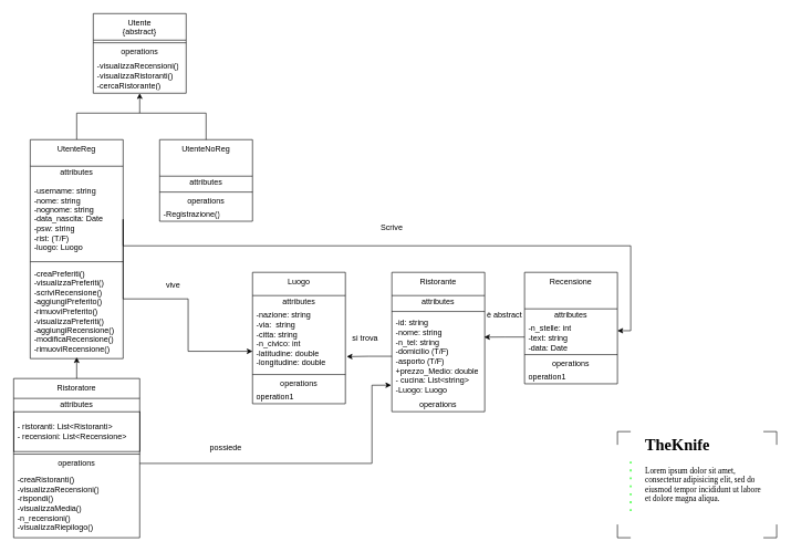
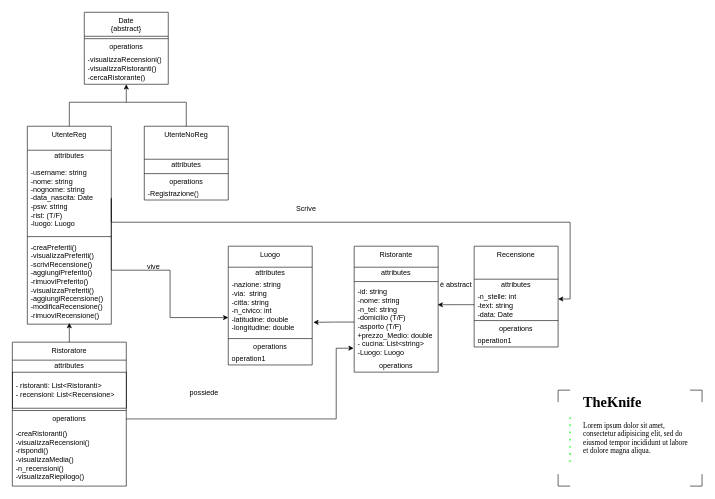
  <mxCell id="0" />
  <mxCell id="1" parent="0" />
  <mxCell id="2" value="&lt;h1 style=&quot;margin-top: 0px;&quot;&gt;&lt;font face=&quot;Verdana&quot;&gt;TheKnife&lt;/font&gt;&lt;/h1&gt;&lt;p&gt;&lt;font face=&quot;Verdana&quot;&gt;Lorem ipsum dolor sit amet, consectetur adipisicing elit, sed do eiusmod tempor incididunt ut labore et dolore magna aliqua.&lt;/font&gt;&lt;/p&gt;" style="text;html=1;whiteSpace=wrap;overflow=hidden;rounded=0;movable=1;resizable=1;rotatable=1;deletable=1;editable=1;locked=0;connectable=1;" parent="1" vertex="1"><mxGeometry x="970" y="650" width="180" height="140" as="geometry" /></mxCell>
  <mxCell id="3" value="" style="endArrow=none;dashed=1;html=1;dashPattern=1 3;strokeWidth=3;rounded=0;fillColor=#d5e8d4;strokeColor=#66FF66;movable=1;resizable=1;rotatable=1;deletable=1;editable=1;locked=0;connectable=1;" parent="1" edge="1"><mxGeometry width="50" height="50" relative="1" as="geometry"><mxPoint x="950" y="770" as="sourcePoint" /><mxPoint x="950" y="690" as="targetPoint" /></mxGeometry></mxCell>
  <mxCell id="4" value="" style="endArrow=none;html=1;rounded=0;movable=1;resizable=1;rotatable=1;deletable=1;editable=1;locked=0;connectable=1;" parent="1" edge="1"><mxGeometry width="50" height="50" relative="1" as="geometry"><mxPoint x="1170" y="650" as="sourcePoint" /><mxPoint x="1150" y="650" as="targetPoint" /></mxGeometry></mxCell>
  <mxCell id="5" value="" style="endArrow=none;html=1;rounded=0;movable=1;resizable=1;rotatable=1;deletable=1;editable=1;locked=0;connectable=1;" parent="1" edge="1"><mxGeometry width="50" height="50" relative="1" as="geometry"><mxPoint x="1170" y="650" as="sourcePoint" /><mxPoint x="1170" y="670" as="targetPoint" /></mxGeometry></mxCell>
  <mxCell id="6" value="" style="endArrow=none;html=1;rounded=0;movable=1;resizable=1;rotatable=1;deletable=1;editable=1;locked=0;connectable=1;" parent="1" edge="1"><mxGeometry width="50" height="50" relative="1" as="geometry"><mxPoint x="1150" y="810" as="sourcePoint" /><mxPoint x="1170" y="790" as="targetPoint" /><Array as="points"><mxPoint x="1170" y="810" /></Array></mxGeometry></mxCell>
  <mxCell id="7" value="" style="endArrow=none;html=1;rounded=0;movable=1;resizable=1;rotatable=1;deletable=1;editable=1;locked=0;connectable=1;" parent="1" edge="1"><mxGeometry width="50" height="50" relative="1" as="geometry"><mxPoint x="930" y="670" as="sourcePoint" /><mxPoint x="950" y="650" as="targetPoint" /><Array as="points"><mxPoint x="930" y="650" /></Array></mxGeometry></mxCell>
  <mxCell id="8" value="" style="endArrow=none;html=1;rounded=0;movable=1;resizable=1;rotatable=1;deletable=1;editable=1;locked=0;connectable=1;" parent="1" edge="1"><mxGeometry width="50" height="50" relative="1" as="geometry"><mxPoint x="950" y="810" as="sourcePoint" /><mxPoint x="930" y="790" as="targetPoint" /><Array as="points"><mxPoint x="930" y="810" /></Array></mxGeometry></mxCell>
  <mxCell id="9" value="Ristorante" style="swimlane;fontStyle=0;align=center;verticalAlign=top;childLayout=stackLayout;horizontal=1;startSize=35;horizontalStack=0;resizeParent=1;resizeParentMax=0;resizeLast=0;collapsible=0;marginBottom=0;html=1;whiteSpace=wrap;" parent="1" vertex="1"><mxGeometry x="590" y="410" width="140" height="210" as="geometry" /></mxCell>
  <mxCell id="10" value="attributes" style="text;html=1;strokeColor=none;fillColor=none;align=center;verticalAlign=middle;spacingLeft=4;spacingRight=4;overflow=hidden;rotatable=0;points=[[0,0.5],[1,0.5]];portConstraint=eastwest;whiteSpace=wrap;" parent="9" vertex="1"><mxGeometry y="35" width="140" height="20" as="geometry" /></mxCell>
  <mxCell id="11" value="" style="line;strokeWidth=1;fillColor=none;align=left;verticalAlign=middle;spacingTop=-1;spacingLeft=3;spacingRight=3;rotatable=0;labelPosition=right;points=[];portConstraint=eastwest;" parent="9" vertex="1"><mxGeometry y="55" width="140" height="8" as="geometry" /></mxCell>
  <mxCell id="12" value="-id: string&lt;div&gt;&lt;span style=&quot;background-color: transparent; color: light-dark(rgb(0, 0, 0), rgb(255, 255, 255));&quot;&gt;-nome: string&lt;/span&gt;&lt;div&gt;-n_tel: string&lt;/div&gt;&lt;div&gt;-domicilio (T/F)&lt;/div&gt;&lt;div&gt;&lt;span style=&quot;background-color: transparent; color: light-dark(rgb(0, 0, 0), rgb(255, 255, 255));&quot;&gt;-asporto&amp;nbsp;&lt;/span&gt;&lt;span style=&quot;background-color: transparent; color: light-dark(rgb(0, 0, 0), rgb(255, 255, 255));&quot;&gt;(T/F)&lt;/span&gt;&lt;/div&gt;&lt;div&gt;+prezzo_Medio: double&lt;/div&gt;&lt;/div&gt;&lt;div&gt;- cucina: List&amp;lt;string&amp;gt;&lt;/div&gt;&lt;div&gt;-Luogo: Luogo&lt;/div&gt;" style="text;html=1;strokeColor=none;fillColor=none;align=left;verticalAlign=middle;spacingLeft=4;spacingRight=4;overflow=hidden;rotatable=0;points=[[0,0.5],[1,0.5]];portConstraint=eastwest;whiteSpace=wrap;" parent="9" vertex="1"><mxGeometry y="63" width="140" height="127" as="geometry" /></mxCell>
  <mxCell id="13" value="operations" style="text;html=1;strokeColor=none;fillColor=none;align=center;verticalAlign=middle;spacingLeft=4;spacingRight=4;overflow=hidden;rotatable=0;points=[[0,0.5],[1,0.5]];portConstraint=eastwest;whiteSpace=wrap;" parent="9" vertex="1"><mxGeometry y="190" width="140" height="20" as="geometry" /></mxCell>
  <mxCell id="14" value="Luogo" style="swimlane;fontStyle=0;align=center;verticalAlign=top;childLayout=stackLayout;horizontal=1;startSize=35;horizontalStack=0;resizeParent=1;resizeParentMax=0;resizeLast=0;collapsible=0;marginBottom=0;html=1;whiteSpace=wrap;" parent="1" vertex="1"><mxGeometry x="380" y="410" width="140" height="198" as="geometry" /></mxCell>
  <mxCell id="15" value="attributes" style="text;html=1;strokeColor=none;fillColor=none;align=center;verticalAlign=middle;spacingLeft=4;spacingRight=4;overflow=hidden;rotatable=0;points=[[0,0.5],[1,0.5]];portConstraint=eastwest;whiteSpace=wrap;" parent="14" vertex="1"><mxGeometry y="35" width="140" height="20" as="geometry" /></mxCell>
  <mxCell id="16" value="-nazione: string&lt;div&gt;-via:&amp;nbsp; string&lt;/div&gt;&lt;div&gt;-citta: string&lt;/div&gt;&lt;div&gt;-n_civico: int&lt;/div&gt;&lt;div&gt;&lt;div&gt;-latitudine: double&lt;/div&gt;&lt;div&gt;-longitudine: double&lt;/div&gt;&lt;/div&gt;&lt;div&gt;&lt;br&gt;&lt;/div&gt;" style="text;html=1;strokeColor=none;fillColor=none;align=left;verticalAlign=middle;spacingLeft=4;spacingRight=4;overflow=hidden;rotatable=0;points=[[0,0.5],[1,0.5]];portConstraint=eastwest;whiteSpace=wrap;" parent="14" vertex="1"><mxGeometry y="55" width="140" height="95" as="geometry" /></mxCell>
  <mxCell id="17" value="" style="line;strokeWidth=1;fillColor=none;align=left;verticalAlign=middle;spacingTop=-1;spacingLeft=3;spacingRight=3;rotatable=0;labelPosition=right;points=[];portConstraint=eastwest;" parent="14" vertex="1"><mxGeometry y="150" width="140" height="8" as="geometry" /></mxCell>
  <mxCell id="18" value="operations" style="text;html=1;strokeColor=none;fillColor=none;align=center;verticalAlign=middle;spacingLeft=4;spacingRight=4;overflow=hidden;rotatable=0;points=[[0,0.5],[1,0.5]];portConstraint=eastwest;whiteSpace=wrap;" parent="14" vertex="1"><mxGeometry y="158" width="140" height="20" as="geometry" /></mxCell>
  <mxCell id="19" value="operation1" style="text;html=1;strokeColor=none;fillColor=none;align=left;verticalAlign=middle;spacingLeft=4;spacingRight=4;overflow=hidden;rotatable=0;points=[[0,0.5],[1,0.5]];portConstraint=eastwest;whiteSpace=wrap;" parent="14" vertex="1"><mxGeometry y="178" width="140" height="20" as="geometry" /></mxCell>
  <mxCell id="20" value="Recensione" style="swimlane;fontStyle=0;align=center;verticalAlign=top;childLayout=stackLayout;horizontal=1;startSize=55;horizontalStack=0;resizeParent=1;resizeParentMax=0;resizeLast=0;collapsible=0;marginBottom=0;html=1;whiteSpace=wrap;" parent="1" vertex="1"><mxGeometry x="790" y="410" width="140" height="168" as="geometry" /></mxCell>
  <mxCell id="21" value="attributes" style="text;html=1;strokeColor=none;fillColor=none;align=center;verticalAlign=middle;spacingLeft=4;spacingRight=4;overflow=hidden;rotatable=0;points=[[0,0.5],[1,0.5]];portConstraint=eastwest;whiteSpace=wrap;" parent="20" vertex="1"><mxGeometry y="55" width="140" height="20" as="geometry" /></mxCell>
  <mxCell id="22" value="&lt;font color=&quot;#000000&quot; style=&quot;color: light-dark(rgb(0, 0, 0), rgb(255, 255, 255));&quot;&gt;-n_stelle: int&lt;/font&gt;&lt;div&gt;&lt;font color=&quot;#000000&quot; style=&quot;color: light-dark(rgb(0, 0, 0), rgb(255, 255, 255));&quot;&gt;-text: string&amp;nbsp;&lt;/font&gt;&lt;/div&gt;&lt;div&gt;&lt;font color=&quot;#000000&quot; style=&quot;color: light-dark(rgb(0, 0, 0), rgb(255, 255, 255));&quot;&gt;-data: Date&lt;/font&gt;&lt;/div&gt;" style="text;html=1;strokeColor=light-dark(transparent,#FFFFFF);fillColor=none;align=left;verticalAlign=middle;spacingLeft=4;spacingRight=4;overflow=hidden;rotatable=0;points=[[0,0.5],[1,0.5]];portConstraint=eastwest;fontColor=#808080;whiteSpace=wrap;" parent="20" vertex="1"><mxGeometry y="75" width="140" height="45" as="geometry" /></mxCell>
  <mxCell id="23" value="" style="line;strokeWidth=1;fillColor=none;align=left;verticalAlign=middle;spacingTop=-1;spacingLeft=3;spacingRight=3;rotatable=0;labelPosition=right;points=[];portConstraint=eastwest;" parent="20" vertex="1"><mxGeometry y="120" width="140" height="8" as="geometry" /></mxCell>
  <mxCell id="24" value="operations" style="text;html=1;strokeColor=none;fillColor=none;align=center;verticalAlign=middle;spacingLeft=4;spacingRight=4;overflow=hidden;rotatable=0;points=[[0,0.5],[1,0.5]];portConstraint=eastwest;whiteSpace=wrap;" parent="20" vertex="1"><mxGeometry y="128" width="140" height="20" as="geometry" /></mxCell>
  <mxCell id="25" value="operation1" style="text;html=1;strokeColor=none;fillColor=none;align=left;verticalAlign=middle;spacingLeft=4;spacingRight=4;overflow=hidden;rotatable=0;points=[[0,0.5],[1,0.5]];portConstraint=eastwest;whiteSpace=wrap;" parent="20" vertex="1"><mxGeometry y="148" width="140" height="20" as="geometry" /></mxCell>
- <mxCell id="26" value="&lt;div&gt;Utente&lt;/div&gt;&lt;div&gt;{abstract}&lt;/div&gt;" style="swimlane;fontStyle=0;align=center;verticalAlign=top;childLayout=stackLayout;horizontal=1;startSize=40;horizontalStack=0;resizeParent=1;resizeParentMax=0;resizeLast=0;collapsible=0;marginBottom=0;html=1;whiteSpace=wrap;" parent="1" vertex="1"><mxGeometry x="140" y="20" width="140" height="120" as="geometry" /></mxCell>
+ <mxCell id="26" value="&lt;div&gt;Date&lt;/div&gt;&lt;div&gt;{abstract}&lt;/div&gt;" style="swimlane;fontStyle=0;align=center;verticalAlign=top;childLayout=stackLayout;horizontal=1;startSize=40;horizontalStack=0;resizeParent=1;resizeParentMax=0;resizeLast=0;collapsible=0;marginBottom=0;html=1;whiteSpace=wrap;" parent="1" vertex="1"><mxGeometry x="140" y="20" width="140" height="120" as="geometry" /></mxCell>
  <mxCell id="27" value="" style="line;strokeWidth=1;fillColor=none;align=left;verticalAlign=middle;spacingTop=-1;spacingLeft=3;spacingRight=3;rotatable=0;labelPosition=right;points=[];portConstraint=eastwest;" parent="26" vertex="1"><mxGeometry y="40" width="140" height="8" as="geometry" /></mxCell>
  <mxCell id="28" value="operations" style="text;html=1;strokeColor=none;fillColor=none;align=center;verticalAlign=middle;spacingLeft=4;spacingRight=4;overflow=hidden;rotatable=0;points=[[0,0.5],[1,0.5]];portConstraint=eastwest;whiteSpace=wrap;" parent="26" vertex="1"><mxGeometry y="48" width="140" height="20" as="geometry" /></mxCell>
  <mxCell id="29" value="-visualizzaRecensioni()&lt;div&gt;-visualizzaRistoranti()&lt;/div&gt;&lt;div&gt;-cercaRistorante()&lt;/div&gt;" style="text;html=1;strokeColor=none;fillColor=none;align=left;verticalAlign=middle;spacingLeft=4;spacingRight=4;overflow=hidden;rotatable=0;points=[[0,0.5],[1,0.5]];portConstraint=eastwest;whiteSpace=wrap;" parent="26" vertex="1"><mxGeometry y="68" width="140" height="52" as="geometry" /></mxCell>
  <mxCell id="30" style="edgeStyle=orthogonalEdgeStyle;rounded=0;orthogonalLoop=1;jettySize=auto;html=1;exitX=0.5;exitY=0;exitDx=0;exitDy=0;" parent="1" source="31" edge="1"><mxGeometry relative="1" as="geometry"><mxPoint x="210" y="140" as="targetPoint" /><Array as="points"><mxPoint x="115" y="170" /><mxPoint x="210" y="170" /></Array></mxGeometry></mxCell>
  <mxCell id="31" value="UtenteReg" style="swimlane;fontStyle=0;align=center;verticalAlign=top;childLayout=stackLayout;horizontal=1;startSize=40;horizontalStack=0;resizeParent=1;resizeParentMax=0;resizeLast=0;collapsible=0;marginBottom=0;html=1;whiteSpace=wrap;" parent="1" vertex="1"><mxGeometry x="45" y="210" width="140" height="330" as="geometry" /></mxCell>
  <mxCell id="32" value="attributes" style="text;html=1;strokeColor=none;fillColor=none;align=center;verticalAlign=middle;spacingLeft=4;spacingRight=4;overflow=hidden;rotatable=0;points=[[0,0.5],[1,0.5]];portConstraint=eastwest;whiteSpace=wrap;" parent="31" vertex="1"><mxGeometry y="40" width="140" height="20" as="geometry" /></mxCell>
  <mxCell id="33" value="&lt;div&gt;&lt;span style=&quot;color: light-dark(rgb(0, 0, 0), rgb(255, 255, 255)); background-color: transparent;&quot;&gt;-username: string&lt;/span&gt;&lt;/div&gt;&lt;div&gt;&lt;span style=&quot;color: light-dark(rgb(0, 0, 0), rgb(255, 255, 255)); background-color: transparent;&quot;&gt;-nome: string&lt;/span&gt;&lt;/div&gt;&lt;div style=&quot;&quot;&gt;&lt;font style=&quot;color: light-dark(rgb(0, 0, 0), rgb(255, 255, 255));&quot;&gt;-nognome: string&lt;/font&gt;&lt;/div&gt;&lt;div style=&quot;&quot;&gt;&lt;font style=&quot;color: light-dark(rgb(0, 0, 0), rgb(255, 255, 255));&quot;&gt;-data_nascita: Date&lt;/font&gt;&lt;/div&gt;&lt;div style=&quot;&quot;&gt;&lt;font style=&quot;color: light-dark(rgb(0, 0, 0), rgb(255, 255, 255));&quot;&gt;-psw: string&lt;/font&gt;&lt;/div&gt;&lt;div style=&quot;&quot;&gt;&lt;font style=&quot;color: light-dark(rgb(0, 0, 0), rgb(255, 255, 255));&quot;&gt;-rist: (T/F)&lt;/font&gt;&lt;/div&gt;&lt;div style=&quot;&quot;&gt;&lt;font style=&quot;&quot;&gt;-luogo: Luogo&lt;font color=&quot;#7f7f7f&quot;&gt;&amp;nbsp;&lt;/font&gt;&lt;/font&gt;&lt;/div&gt;" style="text;html=1;strokeColor=none;fillColor=none;align=left;verticalAlign=middle;spacingLeft=4;spacingRight=4;overflow=hidden;rotatable=0;points=[[0,0.5],[1,0.5]];portConstraint=eastwest;whiteSpace=wrap;" parent="31" vertex="1"><mxGeometry y="60" width="140" height="120" as="geometry" /></mxCell>
  <mxCell id="34" value="" style="line;strokeWidth=1;fillColor=none;align=left;verticalAlign=middle;spacingTop=-1;spacingLeft=3;spacingRight=3;rotatable=0;labelPosition=right;points=[];portConstraint=eastwest;" parent="31" vertex="1"><mxGeometry y="180" width="140" height="8" as="geometry" /></mxCell>
  <mxCell id="35" value="-creaPreferiti()&lt;div&gt;-visualizzaPreferiti()&lt;/div&gt;&lt;div&gt;-scriviRecensione()&lt;/div&gt;&lt;div&gt;-aggiungiPreferito()&lt;/div&gt;&lt;div&gt;-rimuoviPreferito()&lt;/div&gt;&lt;div&gt;-visualizzaPreferiti()&lt;/div&gt;&lt;div&gt;-aggiungiRecensione()&lt;/div&gt;&lt;div&gt;-modificaRecensione()&lt;/div&gt;&lt;div&gt;-rimuoviRecensione()&lt;/div&gt;" style="text;html=1;strokeColor=none;fillColor=none;align=left;verticalAlign=middle;spacingLeft=4;spacingRight=4;overflow=hidden;rotatable=0;points=[[0,0.5],[1,0.5]];portConstraint=eastwest;whiteSpace=wrap;" parent="31" vertex="1"><mxGeometry y="188" width="140" height="142" as="geometry" /></mxCell>
  <mxCell id="36" value="&lt;span style=&quot;text-align: left;&quot;&gt;UtenteNoReg&lt;/span&gt;" style="swimlane;fontStyle=0;align=center;verticalAlign=top;childLayout=stackLayout;horizontal=1;startSize=55;horizontalStack=0;resizeParent=1;resizeParentMax=0;resizeLast=0;collapsible=0;marginBottom=0;html=1;whiteSpace=wrap;" parent="1" vertex="1"><mxGeometry x="240" y="210" width="140" height="123" as="geometry" /></mxCell>
  <mxCell id="37" value="attributes" style="text;html=1;strokeColor=none;fillColor=none;align=center;verticalAlign=middle;spacingLeft=4;spacingRight=4;overflow=hidden;rotatable=0;points=[[0,0.5],[1,0.5]];portConstraint=eastwest;whiteSpace=wrap;" parent="36" vertex="1"><mxGeometry y="55" width="140" height="20" as="geometry" /></mxCell>
  <mxCell id="38" value="" style="line;strokeWidth=1;fillColor=none;align=left;verticalAlign=middle;spacingTop=-1;spacingLeft=3;spacingRight=3;rotatable=0;labelPosition=right;points=[];portConstraint=eastwest;" parent="36" vertex="1"><mxGeometry y="75" width="140" height="8" as="geometry" /></mxCell>
  <mxCell id="39" value="operations" style="text;html=1;strokeColor=none;fillColor=none;align=center;verticalAlign=middle;spacingLeft=4;spacingRight=4;overflow=hidden;rotatable=0;points=[[0,0.5],[1,0.5]];portConstraint=eastwest;whiteSpace=wrap;" parent="36" vertex="1"><mxGeometry y="83" width="140" height="20" as="geometry" /></mxCell>
  <mxCell id="40" value="-Registrazione()" style="text;html=1;strokeColor=none;fillColor=none;align=left;verticalAlign=middle;spacingLeft=4;spacingRight=4;overflow=hidden;rotatable=0;points=[[0,0.5],[1,0.5]];portConstraint=eastwest;whiteSpace=wrap;" parent="36" vertex="1"><mxGeometry y="103" width="140" height="20" as="geometry" /></mxCell>
  <mxCell id="41" value="Ristoratore" style="swimlane;fontStyle=0;align=center;verticalAlign=top;childLayout=stackLayout;horizontal=1;startSize=30;horizontalStack=0;resizeParent=1;resizeParentMax=0;resizeLast=0;collapsible=0;marginBottom=0;html=1;whiteSpace=wrap;" parent="1" vertex="1"><mxGeometry x="20" y="570" width="190" height="240" as="geometry" /></mxCell>
  <mxCell id="42" value="attributes" style="text;html=1;strokeColor=none;fillColor=none;align=center;verticalAlign=middle;spacingLeft=4;spacingRight=4;overflow=hidden;rotatable=0;points=[[0,0.5],[1,0.5]];portConstraint=eastwest;whiteSpace=wrap;" parent="41" vertex="1"><mxGeometry y="30" width="190" height="20" as="geometry" /></mxCell>
  <mxCell id="43" value="&lt;font color=&quot;#000000&quot; style=&quot;color: light-dark(rgb(0, 0, 0), rgb(255, 255, 255));&quot;&gt;- ristoranti: List&amp;lt;Ristoranti&amp;gt;&lt;/font&gt;&lt;div&gt;&lt;font color=&quot;#000000&quot; style=&quot;color: light-dark(rgb(0, 0, 0), rgb(255, 255, 255));&quot;&gt;- recensioni: List&amp;lt;Recensione&amp;gt;&lt;/font&gt;&lt;/div&gt;" style="text;html=1;strokeColor=#000000;fillColor=none;align=left;verticalAlign=middle;spacingLeft=4;spacingRight=4;overflow=hidden;rotatable=0;points=[[0,0.5],[1,0.5]];portConstraint=eastwest;fontColor=#808080;whiteSpace=wrap;" parent="41" vertex="1"><mxGeometry y="50" width="190" height="60" as="geometry" /></mxCell>
  <mxCell id="44" value="" style="line;strokeWidth=1;fillColor=none;align=left;verticalAlign=middle;spacingTop=-1;spacingLeft=3;spacingRight=3;rotatable=0;labelPosition=right;points=[];portConstraint=eastwest;" parent="41" vertex="1"><mxGeometry y="110" width="190" height="8" as="geometry" /></mxCell>
  <mxCell id="45" value="operations" style="text;html=1;strokeColor=none;fillColor=none;align=center;verticalAlign=middle;spacingLeft=4;spacingRight=4;overflow=hidden;rotatable=0;points=[[0,0.5],[1,0.5]];portConstraint=eastwest;whiteSpace=wrap;" parent="41" vertex="1"><mxGeometry y="118" width="190" height="20" as="geometry" /></mxCell>
  <mxCell id="46" value="-creaRistoranti()&lt;div&gt;-visualizzaRecensioni()&lt;/div&gt;&lt;div&gt;-rispondi()&lt;/div&gt;&lt;div&gt;-visualizzaMedia()&lt;/div&gt;&lt;div&gt;-n_recensioni()&lt;/div&gt;&lt;div&gt;-visualizzaRiepilogo()&lt;/div&gt;" style="text;html=1;strokeColor=none;fillColor=none;align=left;verticalAlign=middle;spacingLeft=4;spacingRight=4;overflow=hidden;rotatable=0;points=[[0,0.5],[1,0.5]];portConstraint=eastwest;whiteSpace=wrap;" parent="41" vertex="1"><mxGeometry y="138" width="190" height="102" as="geometry" /></mxCell>
  <mxCell id="47" style="rounded=0;orthogonalLoop=1;jettySize=auto;html=1;exitX=0.5;exitY=0;exitDx=0;exitDy=0;edgeStyle=orthogonalEdgeStyle;endArrow=none;startFill=0;" parent="1" source="36" edge="1"><mxGeometry relative="1" as="geometry"><mxPoint x="210" y="170" as="targetPoint" /><Array as="points"><mxPoint x="310" y="170" /><mxPoint x="210" y="170" /></Array></mxGeometry></mxCell>
  <mxCell id="48" style="edgeStyle=orthogonalEdgeStyle;rounded=0;orthogonalLoop=1;jettySize=auto;html=1;exitX=0.5;exitY=0;exitDx=0;exitDy=0;entryX=0.5;entryY=0.986;entryDx=0;entryDy=0;entryPerimeter=0;" parent="1" source="41" target="35" edge="1"><mxGeometry relative="1" as="geometry" /></mxCell>
  <mxCell id="49" style="edgeStyle=orthogonalEdgeStyle;rounded=0;orthogonalLoop=1;jettySize=auto;html=1;exitX=1;exitY=0.5;exitDx=0;exitDy=0;entryX=0;entryY=0.674;entryDx=0;entryDy=0;entryPerimeter=0;" parent="1" source="33" target="16" edge="1"><mxGeometry relative="1" as="geometry"><Array as="points"><mxPoint x="185" y="450" /><mxPoint x="283" y="450" /><mxPoint x="283" y="529" /></Array></mxGeometry></mxCell>
  <mxCell id="50" style="edgeStyle=orthogonalEdgeStyle;rounded=0;orthogonalLoop=1;jettySize=auto;html=1;exitX=0;exitY=0.5;exitDx=0;exitDy=0;entryX=1.014;entryY=0.758;entryDx=0;entryDy=0;entryPerimeter=0;" parent="1" source="12" target="16" edge="1"><mxGeometry relative="1" as="geometry" /></mxCell>
  <mxCell id="51" style="edgeStyle=orthogonalEdgeStyle;rounded=0;orthogonalLoop=1;jettySize=auto;html=1;exitX=1;exitY=0.5;exitDx=0;exitDy=0;entryX=-0.007;entryY=0.843;entryDx=0;entryDy=0;entryPerimeter=0;" parent="1" source="45" target="12" edge="1"><mxGeometry relative="1" as="geometry"><mxPoint x="630" y="630" as="targetPoint" /><Array as="points"><mxPoint x="560" y="698" /><mxPoint x="560" y="580" /></Array></mxGeometry></mxCell>
  <mxCell id="52" style="edgeStyle=orthogonalEdgeStyle;rounded=0;orthogonalLoop=1;jettySize=auto;html=1;exitX=1;exitY=0.5;exitDx=0;exitDy=0;entryX=1;entryY=0.289;entryDx=0;entryDy=0;entryPerimeter=0;movable=0;resizable=0;rotatable=0;deletable=0;editable=0;locked=1;connectable=0;" parent="1" source="33" target="22" edge="1"><mxGeometry relative="1" as="geometry"><Array as="points"><mxPoint x="185" y="370" /><mxPoint x="950" y="370" /><mxPoint x="950" y="498" /></Array></mxGeometry></mxCell>
- <mxCell id="53" value="Scrive" style="text;html=1;align=center;verticalAlign=middle;whiteSpace=wrap;rounded=0;movable=0;resizable=0;rotatable=0;deletable=0;editable=0;locked=1;connectable=0;" parent="1" vertex="1"><mxGeometry x="560" y="328" width="60" height="30" as="geometry" /></mxCell>
- <mxCell id="54" value="vive" style="text;html=1;align=center;verticalAlign=middle;resizable=0;points=[];autosize=1;strokeColor=none;fillColor=none;" parent="1" vertex="1"><mxGeometry x="240" y="414" width="40" height="30" as="geometry" /></mxCell>
- <mxCell id="55" value="si trova" style="text;html=1;align=center;verticalAlign=middle;whiteSpace=wrap;rounded=0;" parent="1" vertex="1"><mxGeometry x="520" y="494" width="60" height="30" as="geometry" /></mxCell>
- <mxCell id="56" value="possiede" style="text;html=1;align=center;verticalAlign=middle;whiteSpace=wrap;rounded=0;" parent="1" vertex="1"><mxGeometry x="310" y="660" width="60" height="30" as="geometry" /></mxCell>
+ <mxCell id="53" value="Scrive" style="text;html=1;align=center;verticalAlign=middle;whiteSpace=wrap;rounded=0;movable=0;resizable=0;rotatable=0;deletable=0;editable=0;locked=1;connectable=0;" parent="1" vertex="1"><mxGeometry x="480" y="333" width="60" height="30" as="geometry" /></mxCell>
+ <mxCell id="54" value="vive" style="text;html=1;align=center;verticalAlign=middle;resizable=0;points=[];autosize=1;strokeColor=none;fillColor=none;" parent="1" vertex="1"><mxGeometry x="235" y="429" width="40" height="30" as="geometry" /></mxCell>
+ <mxCell id="56" value="possiede" style="text;html=1;align=center;verticalAlign=middle;whiteSpace=wrap;rounded=0;" parent="1" vertex="1"><mxGeometry x="310" y="640" width="60" height="30" as="geometry" /></mxCell>
  <mxCell id="57" value="è abstract" style="text;html=1;align=center;verticalAlign=middle;whiteSpace=wrap;rounded=0;" parent="1" vertex="1"><mxGeometry x="730" y="460" width="60" height="30" as="geometry" /></mxCell>
  <mxCell id="58" style="edgeStyle=orthogonalEdgeStyle;rounded=0;orthogonalLoop=1;jettySize=auto;html=1;exitX=0;exitY=0.5;exitDx=0;exitDy=0;entryX=0.994;entryY=0.273;entryDx=0;entryDy=0;entryPerimeter=0;" parent="1" source="22" target="12" edge="1"><mxGeometry relative="1" as="geometry" /></mxCell>
